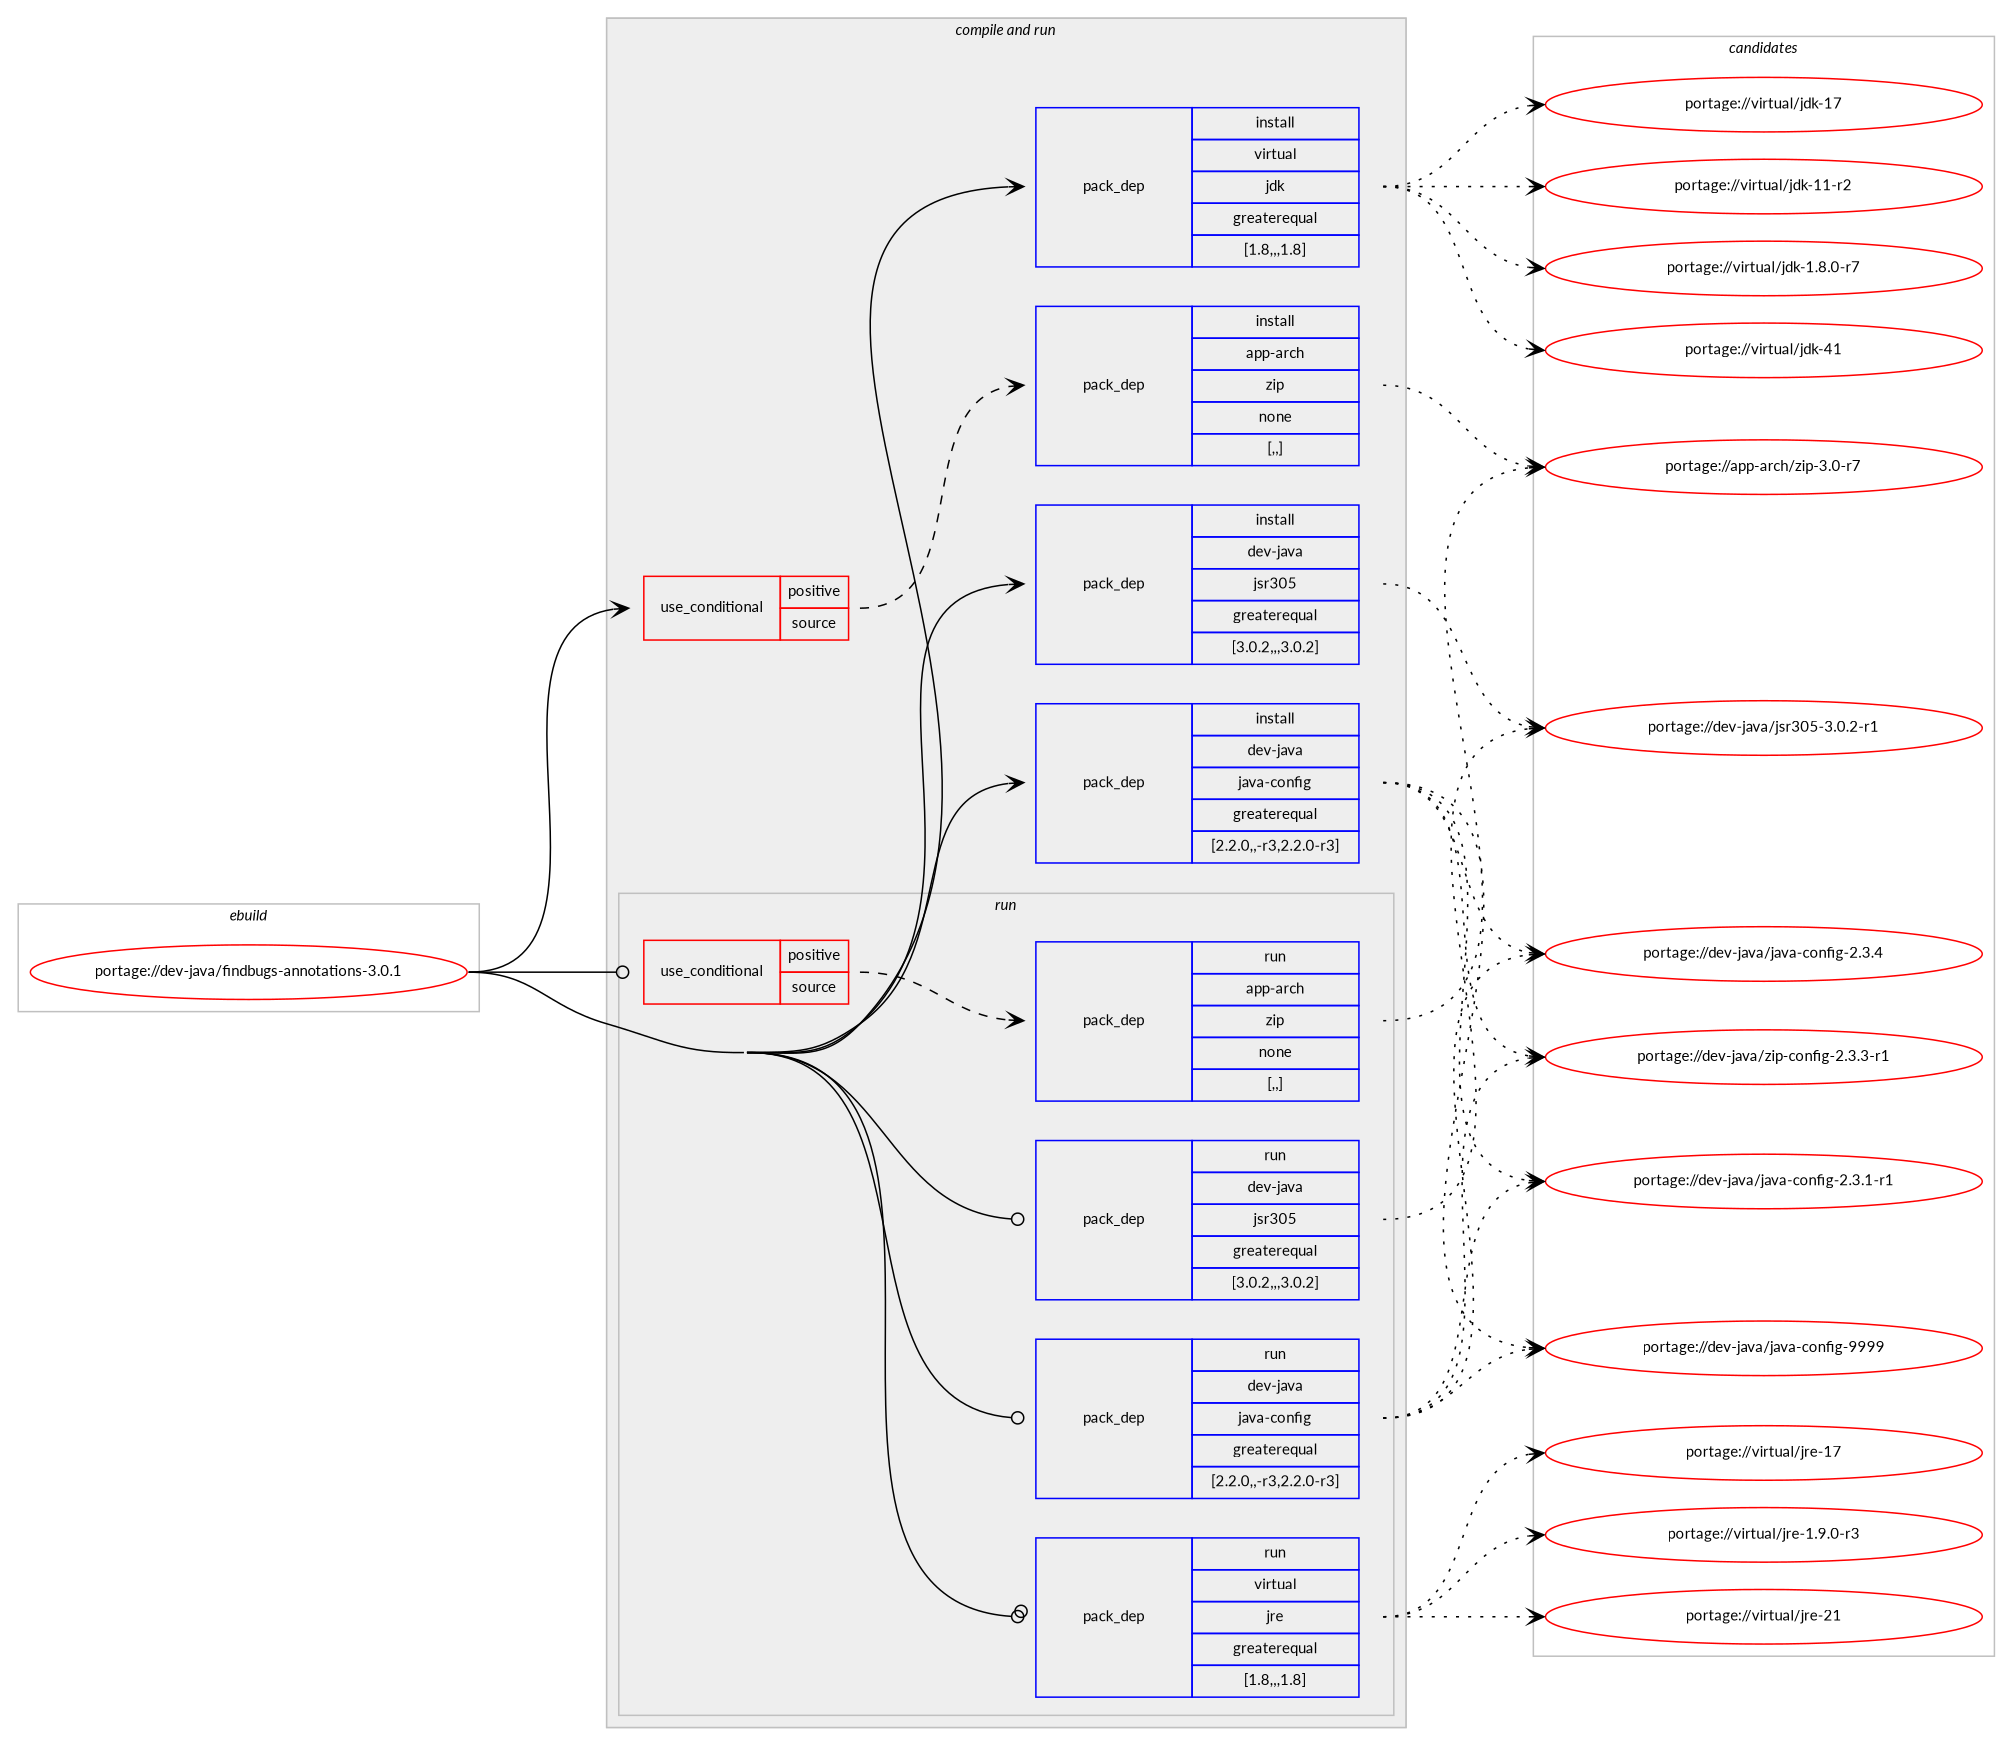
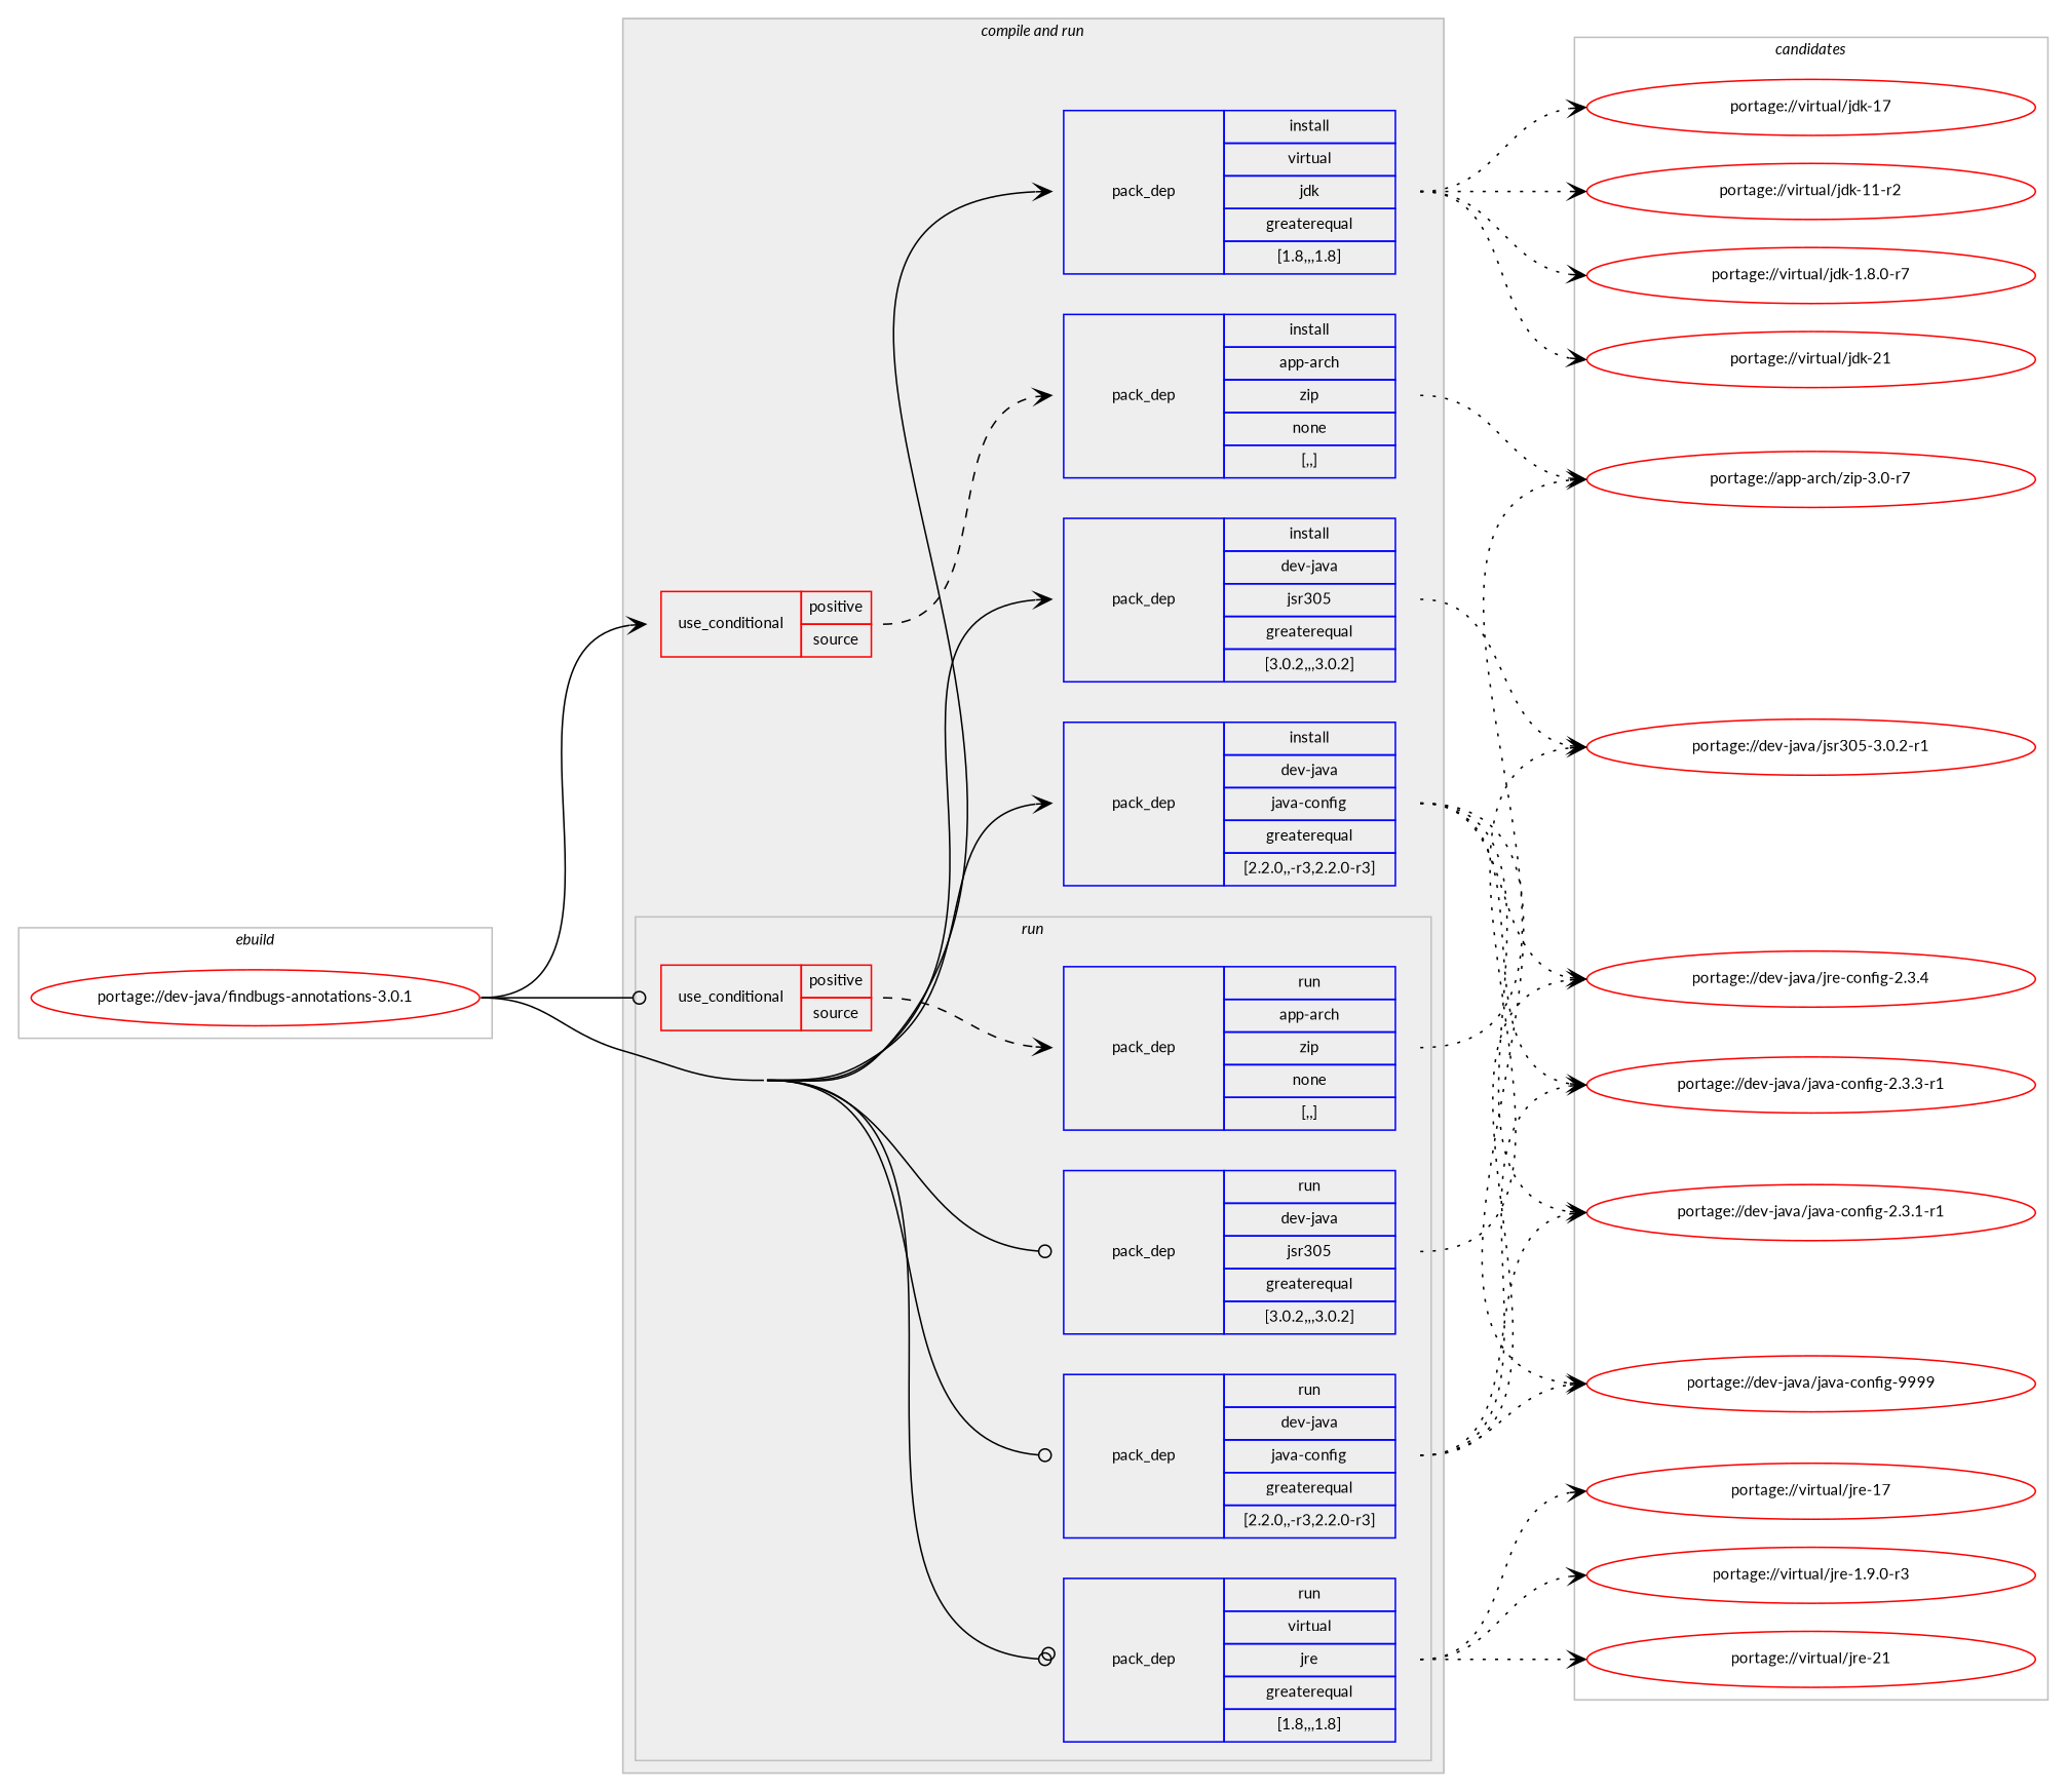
  digraph {
    compound=true
    concentrate=true
    fontname=Lato
    fontsize=10
    newrank=true
    rankdir=LR
    ranksep=1.5
    node [color=red fontname=Lato fontsize=10]
    edge [arrowhead=vee fontname=Lato headport=w style=dotted tailport=e weight=100]
    n1 [label="portage://dev-java/findbugs-annotations-3.0.1" width=4]
    n2 [color=blue label=<<TABLE BORDER="0" CELLBORDER="1" CELLSPACING="0" CELLPADDING="4" WIDTH="220"><TR><TD ROWSPAN="6" CELLPADDING="30">pack_dep</TD></TR><TR><TD WIDTH="110">install</TD></TR><TR><TD>app-arch</TD></TR><TR><TD>zip</TD></TR><TR><TD>none</TD></TR><TR><TD>[,,]</TD></TR></TABLE>> shape=none]
    n3 [label=<<TABLE BORDER="0" CELLBORDER="1" CELLSPACING="0" CELLPADDING="4"><TR><TD ROWSPAN="3" CELLPADDING="10">use_conditional</TD></TR><TR><TD>positive</TD></TR><TR><TD>source</TD></TR></TABLE>> shape=none]
    n4 [color=blue label=<<TABLE BORDER="0" CELLBORDER="1" CELLSPACING="0" CELLPADDING="4" WIDTH="220"><TR><TD ROWSPAN="6" CELLPADDING="30">pack_dep</TD></TR><TR><TD WIDTH="110">install</TD></TR><TR><TD>dev-java</TD></TR><TR><TD>java-config</TD></TR><TR><TD>greaterequal</TD></TR><TR><TD>[2.2.0,,-r3,2.2.0-r3]</TD></TR></TABLE>> shape=none]
    n5 [color=blue label=<<TABLE BORDER="0" CELLBORDER="1" CELLSPACING="0" CELLPADDING="4" WIDTH="220"><TR><TD ROWSPAN="6" CELLPADDING="30">pack_dep</TD></TR><TR><TD WIDTH="110">install</TD></TR><TR><TD>dev-java</TD></TR><TR><TD>jsr305</TD></TR><TR><TD>greaterequal</TD></TR><TR><TD>[3.0.2,,,3.0.2]</TD></TR></TABLE>> shape=none]
    n6 [color=blue label=<<TABLE BORDER="0" CELLBORDER="1" CELLSPACING="0" CELLPADDING="4" WIDTH="220"><TR><TD ROWSPAN="6" CELLPADDING="30">pack_dep</TD></TR><TR><TD WIDTH="110">install</TD></TR><TR><TD>virtual</TD></TR><TR><TD>jdk</TD></TR><TR><TD>greaterequal</TD></TR><TR><TD>[1.8,,,1.8]</TD></TR></TABLE>> shape=none]
    n7 [color=blue label=<<TABLE BORDER="0" CELLBORDER="1" CELLSPACING="0" CELLPADDING="4" WIDTH="220"><TR><TD ROWSPAN="6" CELLPADDING="30">pack_dep</TD></TR><TR><TD WIDTH="110">run</TD></TR><TR><TD>app-arch</TD></TR><TR><TD>zip</TD></TR><TR><TD>none</TD></TR><TR><TD>[,,]</TD></TR></TABLE>> shape=none]
    n8 [label=<<TABLE BORDER="0" CELLBORDER="1" CELLSPACING="0" CELLPADDING="4"><TR><TD ROWSPAN="3" CELLPADDING="10">use_conditional</TD></TR><TR><TD>positive</TD></TR><TR><TD>source</TD></TR></TABLE>> shape=none]
    n9 [color=blue label=<<TABLE BORDER="0" CELLBORDER="1" CELLSPACING="0" CELLPADDING="4" WIDTH="220"><TR><TD ROWSPAN="6" CELLPADDING="30">pack_dep</TD></TR><TR><TD WIDTH="110">run</TD></TR><TR><TD>dev-java</TD></TR><TR><TD>java-config</TD></TR><TR><TD>greaterequal</TD></TR><TR><TD>[2.2.0,,-r3,2.2.0-r3]</TD></TR></TABLE>> shape=none]
    n10 [color=blue label=<<TABLE BORDER="0" CELLBORDER="1" CELLSPACING="0" CELLPADDING="4" WIDTH="220"><TR><TD ROWSPAN="6" CELLPADDING="30">pack_dep</TD></TR><TR><TD WIDTH="110">run</TD></TR><TR><TD>dev-java</TD></TR><TR><TD>jsr305</TD></TR><TR><TD>greaterequal</TD></TR><TR><TD>[3.0.2,,,3.0.2]</TD></TR></TABLE>> shape=none]
    n11 [color=blue label=<<TABLE BORDER="0" CELLBORDER="1" CELLSPACING="0" CELLPADDING="4" WIDTH="220"><TR><TD ROWSPAN="6" CELLPADDING="30">pack_dep</TD></TR><TR><TD WIDTH="110">run</TD></TR><TR><TD>virtual</TD></TR><TR><TD>jre</TD></TR><TR><TD>greaterequal</TD></TR><TR><TD>[1.8,,,1.8]</TD></TR></TABLE>> shape=none]
    n12 [label="portage://app-arch/zip-3.0-r7" width=4]
    n13 [label="portage://dev-java/java-config-9999" width=4]
-   n14 [label="portage://dev-java/java-config-2.3.4" width=4]
-   n15 [label="portage://dev-java/zip-config-2.3.3-r1" width=4]
+   n14 [label="portage://dev-java/jre-config-2.3.4" width=4]
+   n15 [label="portage://dev-java/java-config-2.3.3-r1" width=4]
    n16 [label="portage://dev-java/java-config-2.3.1-r1" width=4]
    n17 [label="portage://dev-java/jsr305-3.0.2-r1" width=4]
-   n18 [label="portage://virtual/jdk-41" width=4]
+   n18 [label="portage://virtual/jdk-21" width=4]
    n19 [label="portage://virtual/jdk-17" width=4]
    n20 [label="portage://virtual/jdk-11-r2" width=4]
    n21 [label="portage://virtual/jdk-1.8.0-r7" width=4]
    n22 [label="portage://virtual/jre-21" width=4]
    n23 [label="portage://virtual/jre-17" width=4]
    n24 [label="portage://virtual/jre-1.9.0-r3" width=4]
    subgraph cluster_1 {
      color=gray
      label=<<i>ebuild</i>>
      rank=same
      n1
    }
    subgraph cluster_2 {
      color=gray
      label=<<i>dependencies</i>>
      subgraph cluster_3 {
        color=gray
        fillcolor="#eeeeee"
        label=<<i>compile</i>>
        style=filled
        subgraph sub_4 {
          color=gray
          fillcolor="#eeeeee"
          label=<<i>compile</i>>
          style=filled
          n3
          subgraph sub_5 {
            color=gray
            fillcolor="#eeeeee"
            label=<<i>compile</i>>
            style=filled
            n2
          }
        }
        subgraph sub_6 {
          color=gray
          fillcolor="#eeeeee"
          label=<<i>compile</i>>
          style=filled
          n4
        }
        subgraph sub_7 {
          color=gray
          fillcolor="#eeeeee"
          label=<<i>compile</i>>
          style=filled
          n5
        }
        subgraph sub_8 {
          color=gray
          fillcolor="#eeeeee"
          label=<<i>compile</i>>
          style=filled
          n6
        }
      }
      subgraph cluster_9 {
        color=gray
        fillcolor="#eeeeee"
        label=<<i>compile and run</i>>
        style=filled
      }
      subgraph cluster_10 {
        color=gray
        fillcolor="#eeeeee"
        label=<<i>run</i>>
        style=filled
        subgraph sub_11 {
          color=gray
          fillcolor="#eeeeee"
          label=<<i>run</i>>
          style=filled
          n8
          subgraph sub_12 {
            color=gray
            fillcolor="#eeeeee"
            label=<<i>run</i>>
            style=filled
            n7
          }
        }
        subgraph sub_13 {
          color=gray
          fillcolor="#eeeeee"
          label=<<i>run</i>>
          style=filled
          n9
        }
        subgraph sub_14 {
          color=gray
          fillcolor="#eeeeee"
          label=<<i>run</i>>
          style=filled
          n10
        }
        subgraph sub_15 {
          color=gray
          fillcolor="#eeeeee"
          label=<<i>run</i>>
          style=filled
          n11
        }
      }
    }
    subgraph cluster_16 {
      color=gray
      label=<<i>candidates</i>>
      rank=same
      subgraph sub_17 {
        color=black
        label=<<i>candidates</i>>
        nodesep=1
        rank=same
        n12
      }
      subgraph sub_18 {
        color=black
        label=<<i>candidates</i>>
        nodesep=1
        rank=same
        n13
        n14
        n15
        n16
      }
      subgraph sub_19 {
        color=black
        label=<<i>candidates</i>>
        nodesep=1
        rank=same
        n17
      }
      subgraph sub_20 {
        color=black
        label=<<i>candidates</i>>
        nodesep=1
        rank=same
        n18
        n19
        n20
        n21
      }
      subgraph sub_21 {
        color=black
        label=<<i>candidates</i>>
        nodesep=1
        rank=same
        n12
      }
      subgraph sub_22 {
        color=black
        label=<<i>candidates</i>>
        nodesep=1
        rank=same
        n13
        n14
        n15
        n16
      }
      subgraph sub_23 {
        color=black
        label=<<i>candidates</i>>
        nodesep=1
        rank=same
        n17
      }
      subgraph sub_24 {
        color=black
        label=<<i>candidates</i>>
        nodesep=1
        rank=same
        n22
        n23
        n24
      }
    }
    n1 -> n3 [style=solid weight=20]
    n1 -> n4 [style=solid weight=20]
    n1 -> n5 [style=solid weight=20]
    n1 -> n6 [style=solid weight=20]
    n1 -> n8 [arrowhead=odot style=solid weight=20]
    n1 -> n9 [arrowhead=odot style=solid weight=20]
    n1 -> n10 [arrowhead=odot style=solid weight=20]
    n1 -> n11 [arrowhead=odot style=solid weight=20]
    n2 -> n12
    n3 -> n2 [style=dashed weight=20]
    n4 -> n13
    n4 -> n14
    n4 -> n15
    n4 -> n16
    n5 -> n17
    n6 -> n18
    n6 -> n19
    n6 -> n20
    n6 -> n21
    n7 -> n12
    n8 -> n7 [style=dashed weight=20]
    n9 -> n13
    n9 -> n14
    n9 -> n15
    n9 -> n16
    n10 -> n17
    n11 -> n22
    n11 -> n23
    n11 -> n24
  }
